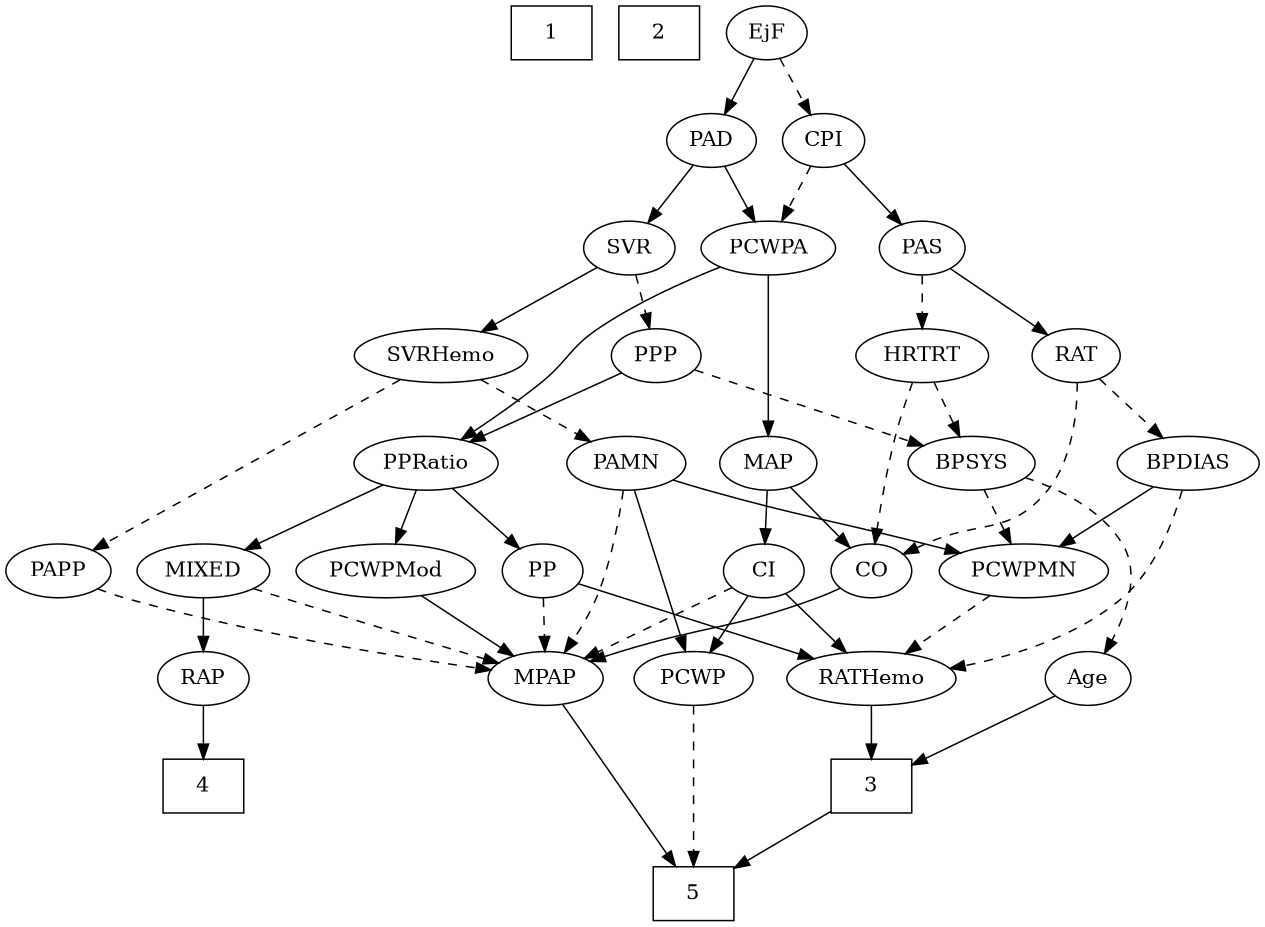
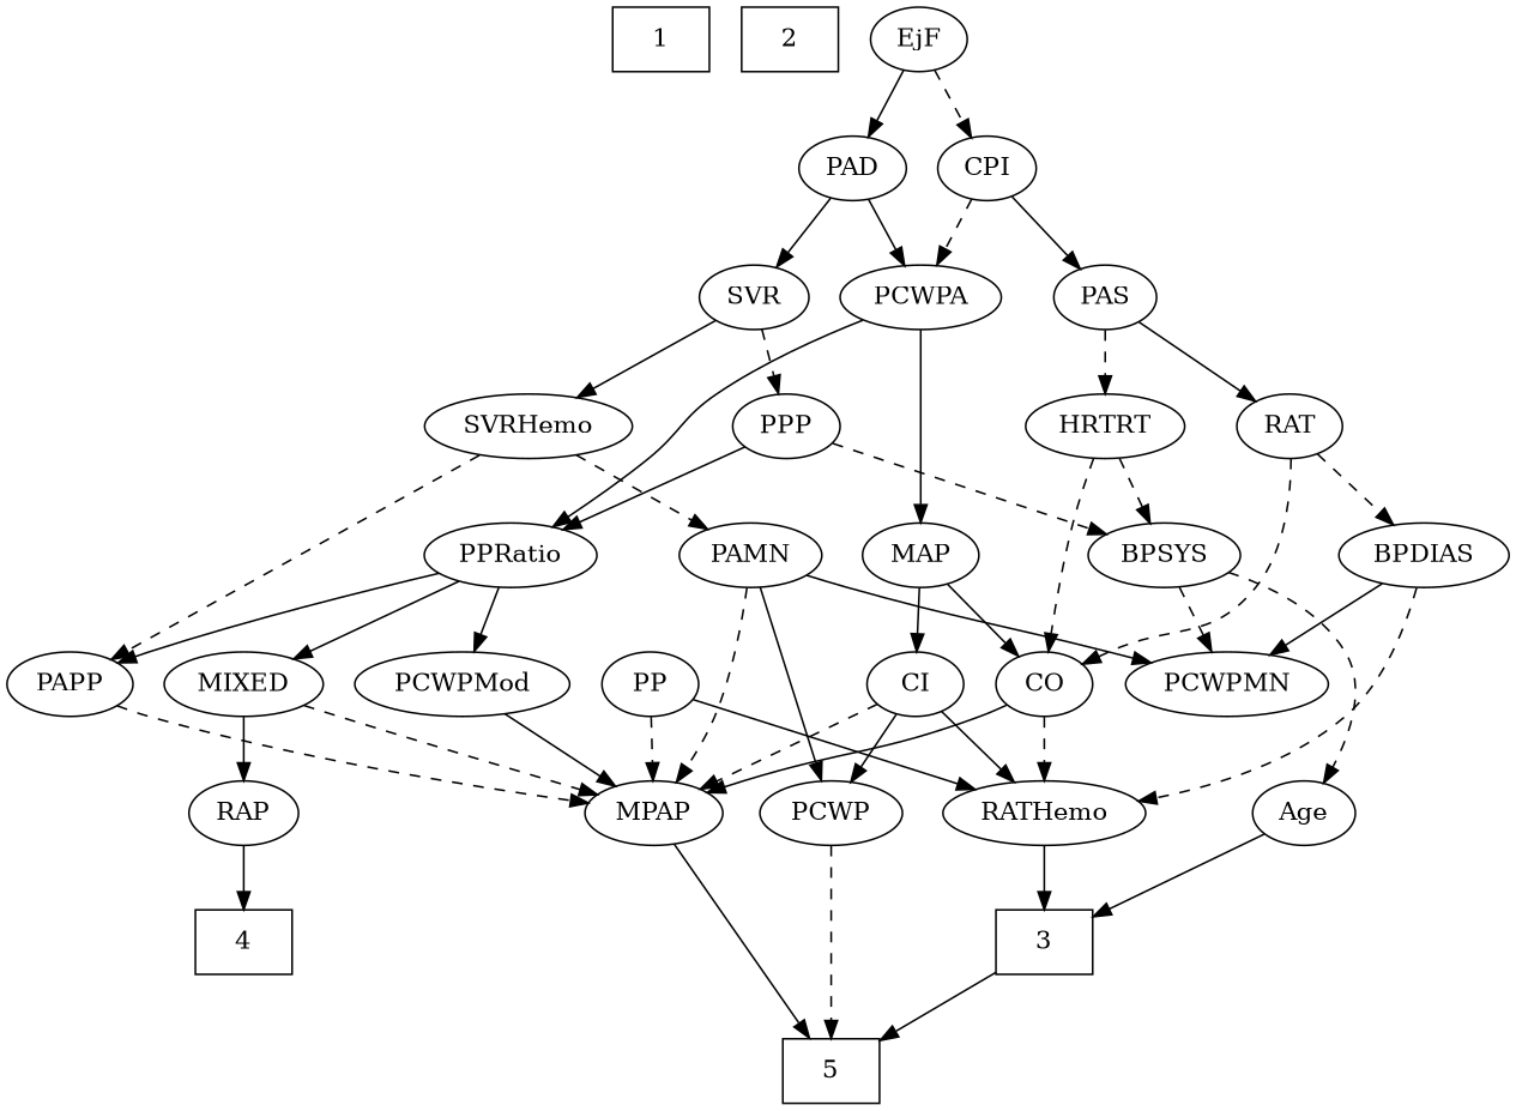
  strict digraph {
    edge [style=solid]
    1 [height=0.5 shape=box width=0.75]
    2 [height=0.5 shape=box width=0.75]
    3 [height=0.5 shape=box width=0.75]
    5 [height=0.5 shape=box width=0.75]
    4 [height=0.5 shape=box width=0.75]
    Age [height=0.5 width=0.75]
    EjF [height=0.5 width=0.75]
    PAD [height=0.5 width=0.79437]
    CPI [height=0.5 width=0.75]
    SVR [height=0.5 width=0.77632]
    PCWPA [height=0.5 width=1.1555]
    PAS [height=0.5 width=0.75]
    SVRHemo [height=0.5 width=1.3902]
    PPP [height=0.5 width=0.75]
    MAP [height=0.5 width=0.84854]
    PPRatio [height=0.5 width=1.1013]
    RAT [height=0.5 width=0.75827]
    HRTRT [height=0.5 width=1.1013]
    RAP [height=0.5 width=0.77632]
    MIXED [height=0.5 width=1.1193]
    MPAP [height=0.5 width=0.97491]
    BPSYS [height=0.5 width=1.0471]
    PCWPMN [height=0.5 width=1.3902]
    PAMN [height=0.5 width=1.011]
    PAPP [height=0.5 width=0.88464]
    CO [height=0.5 width=0.75]
    CI [height=0.5 width=0.75]
    PCWPMod [height=0.5 width=1.4443]
    PP [height=0.5 width=0.75]
    RATHemo [height=0.5 width=1.3721]
    BPDIAS [height=0.5 width=1.1735]
    PCWP [height=0.5 width=0.97491]
    3 -> 5
    Age -> 3
    EjF -> PAD
    EjF -> CPI [style=dashed]
    PAD -> SVR
    PAD -> PCWPA
    CPI -> PCWPA [style=dashed]
    CPI -> PAS
    SVR -> SVRHemo
    SVR -> PPP [style=dashed]
    PCWPA -> MAP
    PCWPA -> PPRatio
    PAS -> RAT
    PAS -> HRTRT [style=dashed]
    SVRHemo -> PAMN [style=dashed]
    SVRHemo -> PAPP [style=dashed]
    PPP -> PPRatio
    PPP -> BPSYS [style=dashed]
    MAP -> CO
    MAP -> CI
    PPRatio -> MIXED
    PPRatio -> PCWPMod
-   PPRatio -> PP
+   PPRatio -> PAPP
    RAT -> CO [style=dashed]
    RAT -> BPDIAS [style=dashed]
    HRTRT -> BPSYS [style=dashed]
    HRTRT -> CO [style=dashed]
    RAP -> 4
    MIXED -> RAP
    MIXED -> MPAP [style=dashed]
    MPAP -> 5
    BPSYS -> Age [style=dashed]
    BPSYS -> PCWPMN [style=dashed]
    PAMN -> MPAP [style=dashed]
    PAMN -> PCWPMN
    PAMN -> PCWP
    PAPP -> MPAP [style=dashed]
    CO -> MPAP
-   PCWPMN -> RATHemo [style=dashed]
+   CO -> RATHemo [style=dashed]
    CI -> MPAP [style=dashed]
    CI -> RATHemo
    CI -> PCWP
    PCWPMod -> MPAP
    PP -> MPAP [style=dashed]
    PP -> RATHemo
    RATHemo -> 3
    BPDIAS -> PCWPMN
    BPDIAS -> RATHemo [style=dashed]
    PCWP -> 5 [style=dashed]
  }
